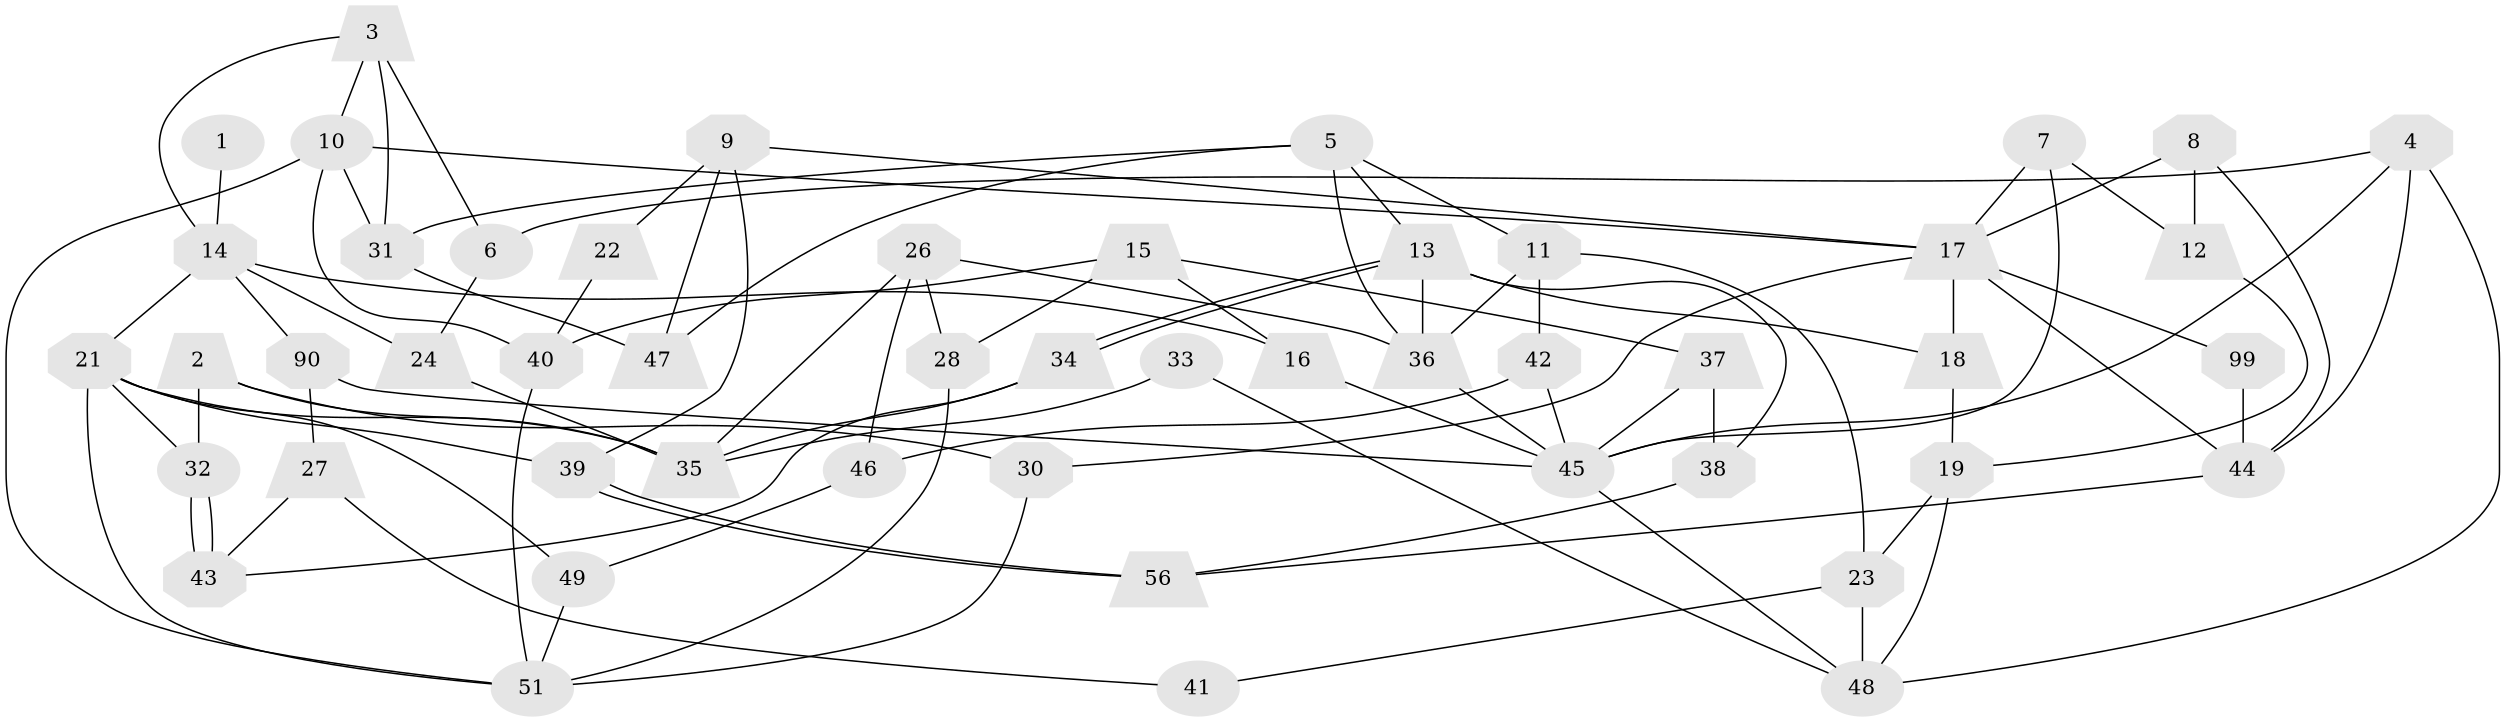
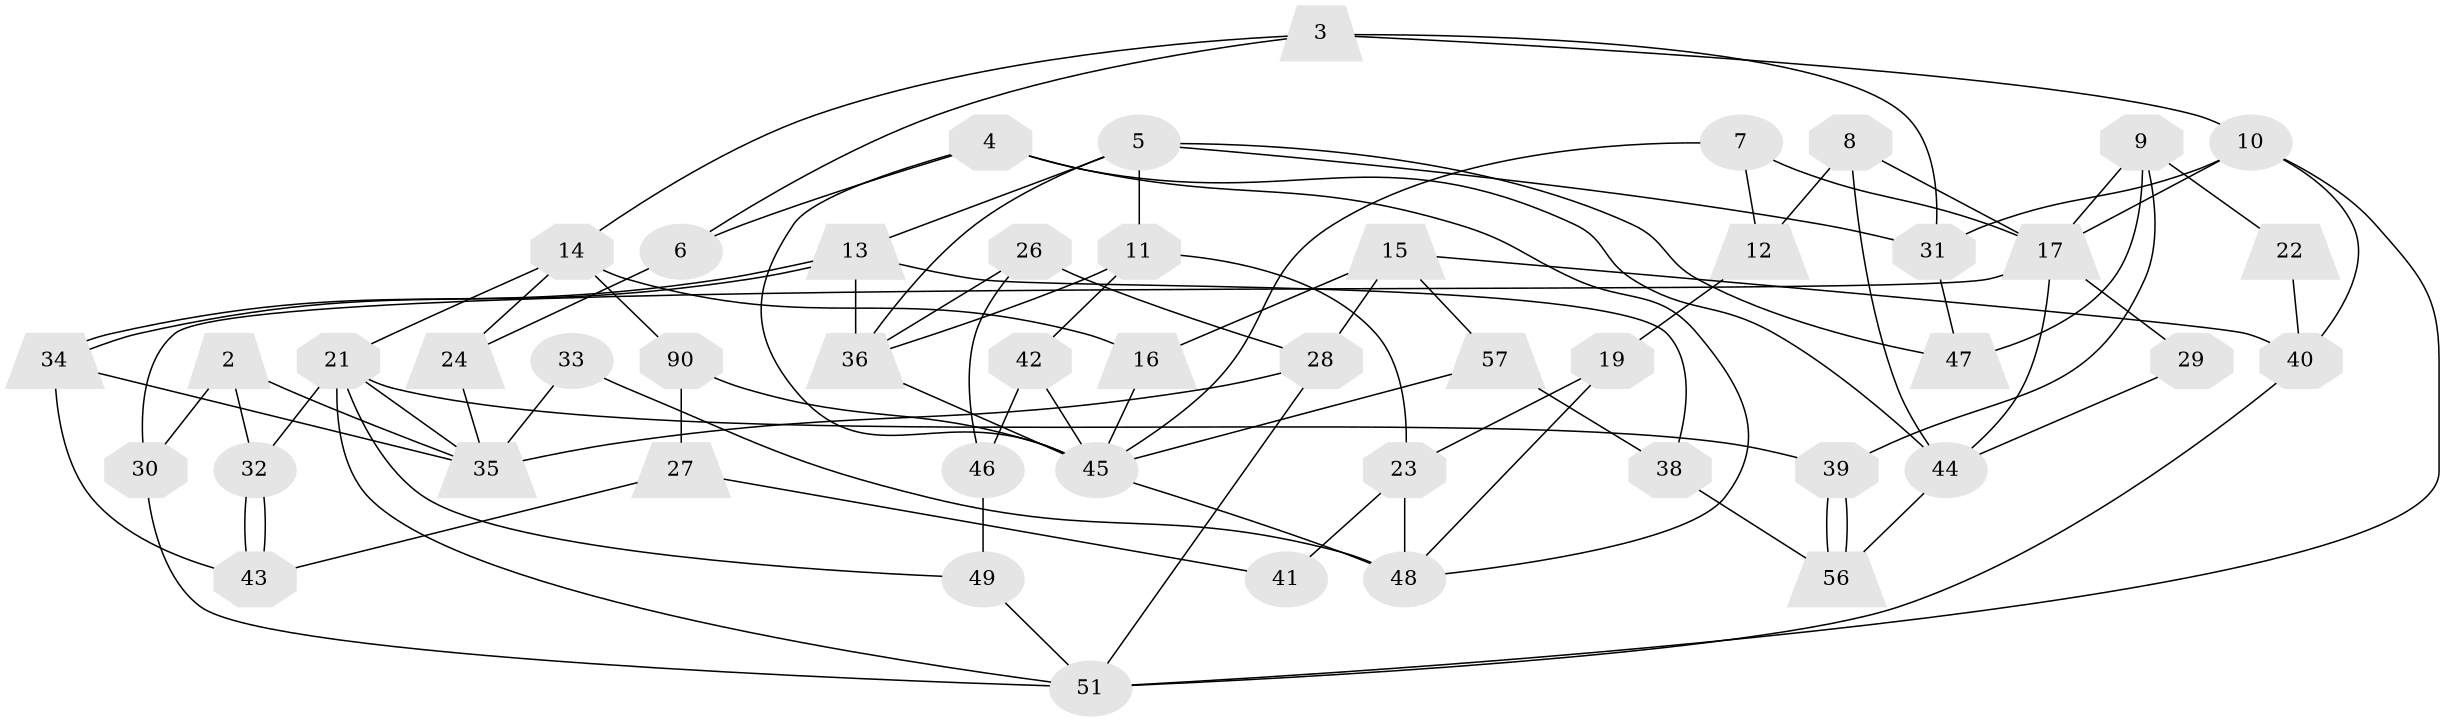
  graph {
    fontname="DejaVu Serif"
    node [color=gray90 fontname="DejaVu Serif" shape=octagon style=filled]
    edge [fontname="DejaVu Serif"]
-   1 [shape=ellipse]
    14
    24 [shape=trapezium]
    16 [shape=trapezium]
    n5 [label=90]
    21
    35 [shape=trapezium]
    2 [shape=trapezium]
    32 [shape=ellipse]
    30
    43
    48 [shape=ellipse]
    3 [shape=trapezium]
    6 [shape=ellipse]
    10 [shape=ellipse]
    31
    17 [shape=trapezium]
    40
    51 [shape=ellipse]
    47 [shape=trapezium]
    4
    44 [shape=ellipse]
    45 [shape=ellipse]
    n24 [label=56 shape=trapezium]
    5 [shape=ellipse]
    11
    13 [shape=trapezium]
    36 [shape=trapezium]
    23
    42
-   18 [shape=trapezium]
    34 [shape=trapezium]
    38
    7 [shape=ellipse]
    12 [shape=trapezium]
    19
-   29 [label=99]
+   29
    8
    9
    22 [shape=trapezium]
    39
    41 [shape=ellipse]
    46 [shape=ellipse]
    27 [shape=trapezium]
    49 [shape=ellipse]
    15 [shape=trapezium]
    28
-   37 [shape=trapezium]
+   37 [shape=trapezium label=57]
    26
    33 [shape=ellipse]
-   1 -- 14
    14 -- 24
    14 -- 16
    14 -- n5
    14 -- 21
    24 -- 35
    16 -- 45
    n5 -- 45
    n5 -- 27
    21 -- 35
    21 -- 32
    21 -- 51
    21 -- 39
    21 -- 49
    2 -- 35
    2 -- 32
    2 -- 30
    32 -- 43
    32 -- 43
    30 -- 51
    3 -- 14
    3 -- 6
    3 -- 10
    3 -- 31
    6 -- 24
    10 -- 31
    10 -- 17
    10 -- 40
    10 -- 51
    31 -- 47
    17 -- 30
    17 -- 44
-   17 -- 18
    17 -- 29
    40 -- 51
    4 -- 48
    4 -- 6
    4 -- 44
    4 -- 45
    44 -- n24
    45 -- 48
    5 -- 31
    5 -- 47
    5 -- 11
    5 -- 13
    5 -- 36
    11 -- 36
    11 -- 23
    11 -- 42
    13 -- 36
-   13 -- 18
    13 -- 34
    13 -- 34
    13 -- 38
    36 -- 45
    23 -- 48
    23 -- 41
    42 -- 45
    42 -- 46
-   18 -- 19
    34 -- 35
    34 -- 43
    38 -- n24
    7 -- 17
    7 -- 45
    7 -- 12
    12 -- 19
    19 -- 48
    19 -- 23
    29 -- 44
    8 -- 17
    8 -- 44
    8 -- 12
    9 -- 17
    9 -- 47
    9 -- 22
    9 -- 39
    22 -- 40
    39 -- n24
    39 -- n24
    46 -- 49
    27 -- 43
    27 -- 41
    49 -- 51
    15 -- 16
    15 -- 40
    15 -- 28
    15 -- 37
    28 -- 51
    37 -- 45
    37 -- 38
-   26 -- 35
+   28 -- 35
    26 -- 36
    26 -- 46
    26 -- 28
    33 -- 35
    33 -- 48
  }
